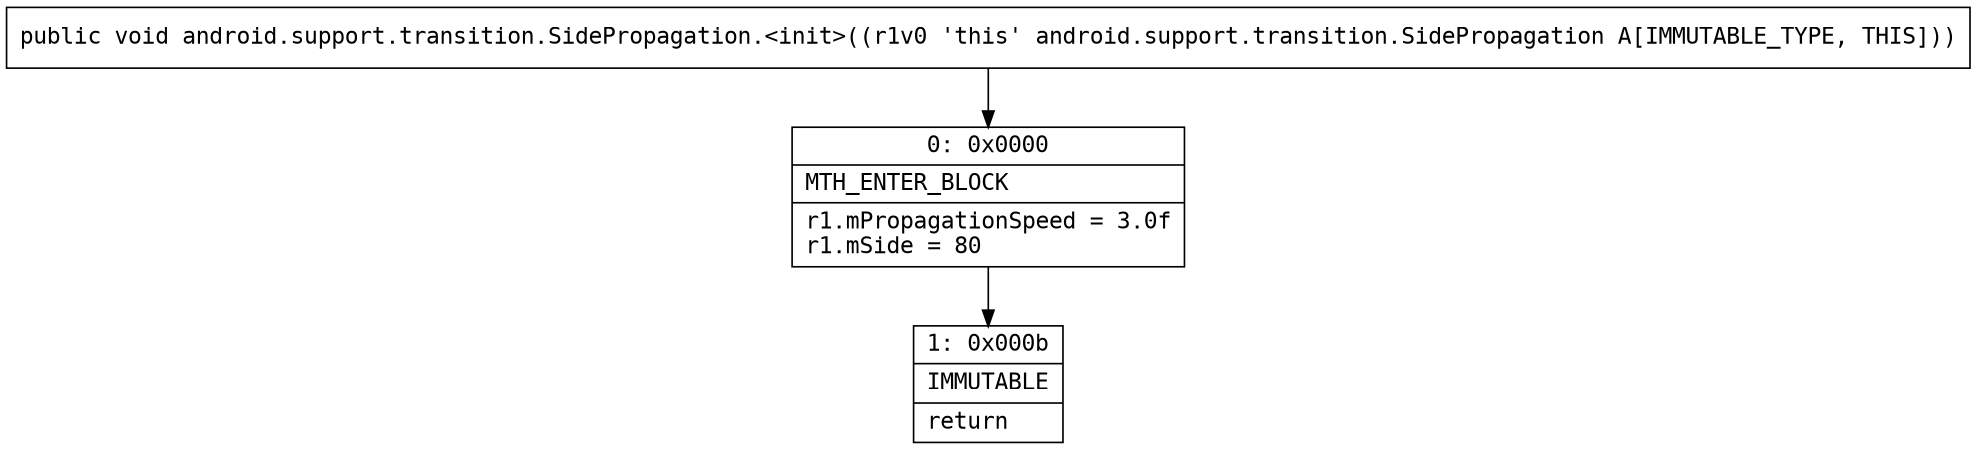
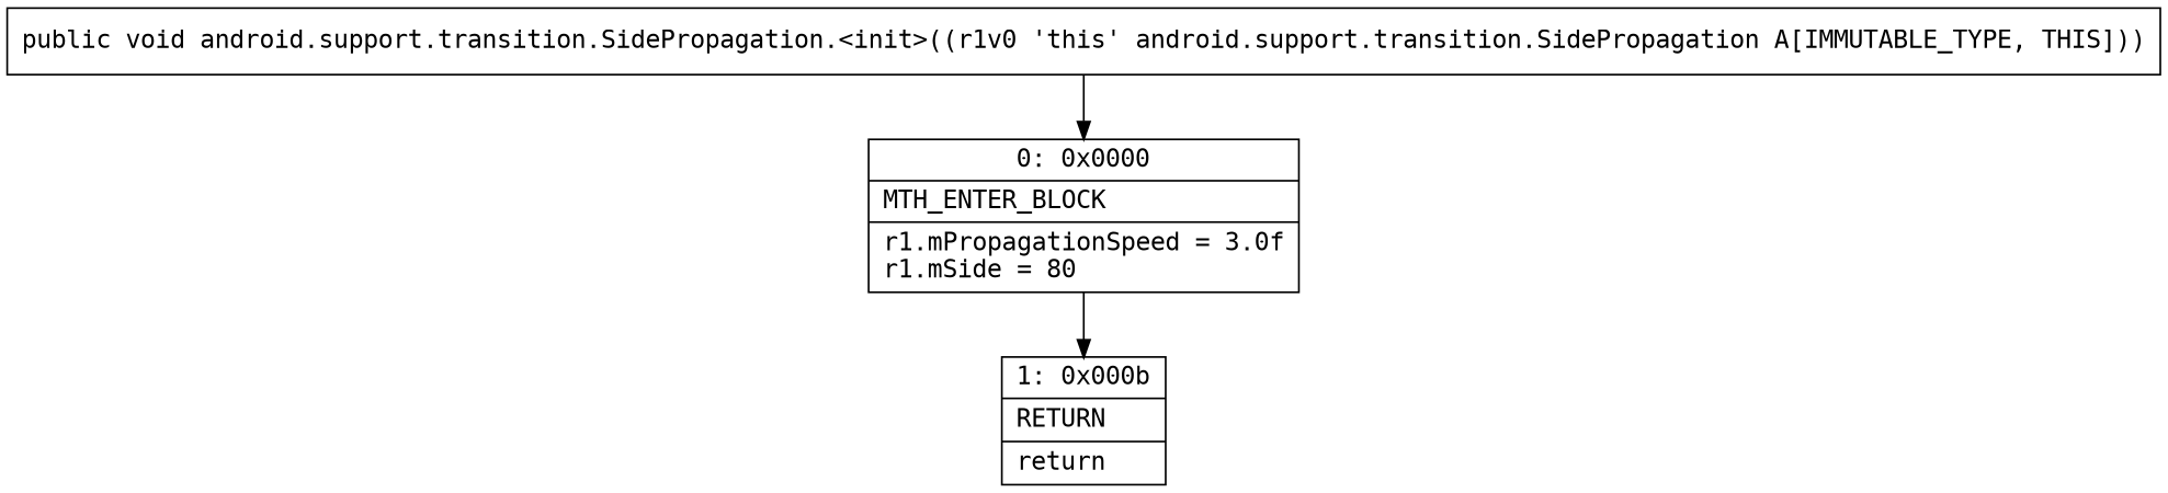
  digraph {
    fontname="DejaVu Sans Mono"
    node [shape=record fontname="DejaVu Sans Mono"]
    edge [fontname="DejaVu Sans Mono"]
    n1 [label="{0\:\ 0x0000|MTH_ENTER_BLOCK\l|r1.mPropagationSpeed = 3.0f\lr1.mSide = 80\l}"]
-   n2 [label="{1\:\ 0x000b|IMMUTABLE\l|return\l}"]
+   n2 [label="{1\:\ 0x000b|RETURN\l|return\l}"]
    n3 [label="{public void android.support.transition.SidePropagation.\<init\>((r1v0 'this' android.support.transition.SidePropagation A[IMMUTABLE_TYPE, THIS])) }"]
    n1 -> n2
    n3 -> n1
  }
